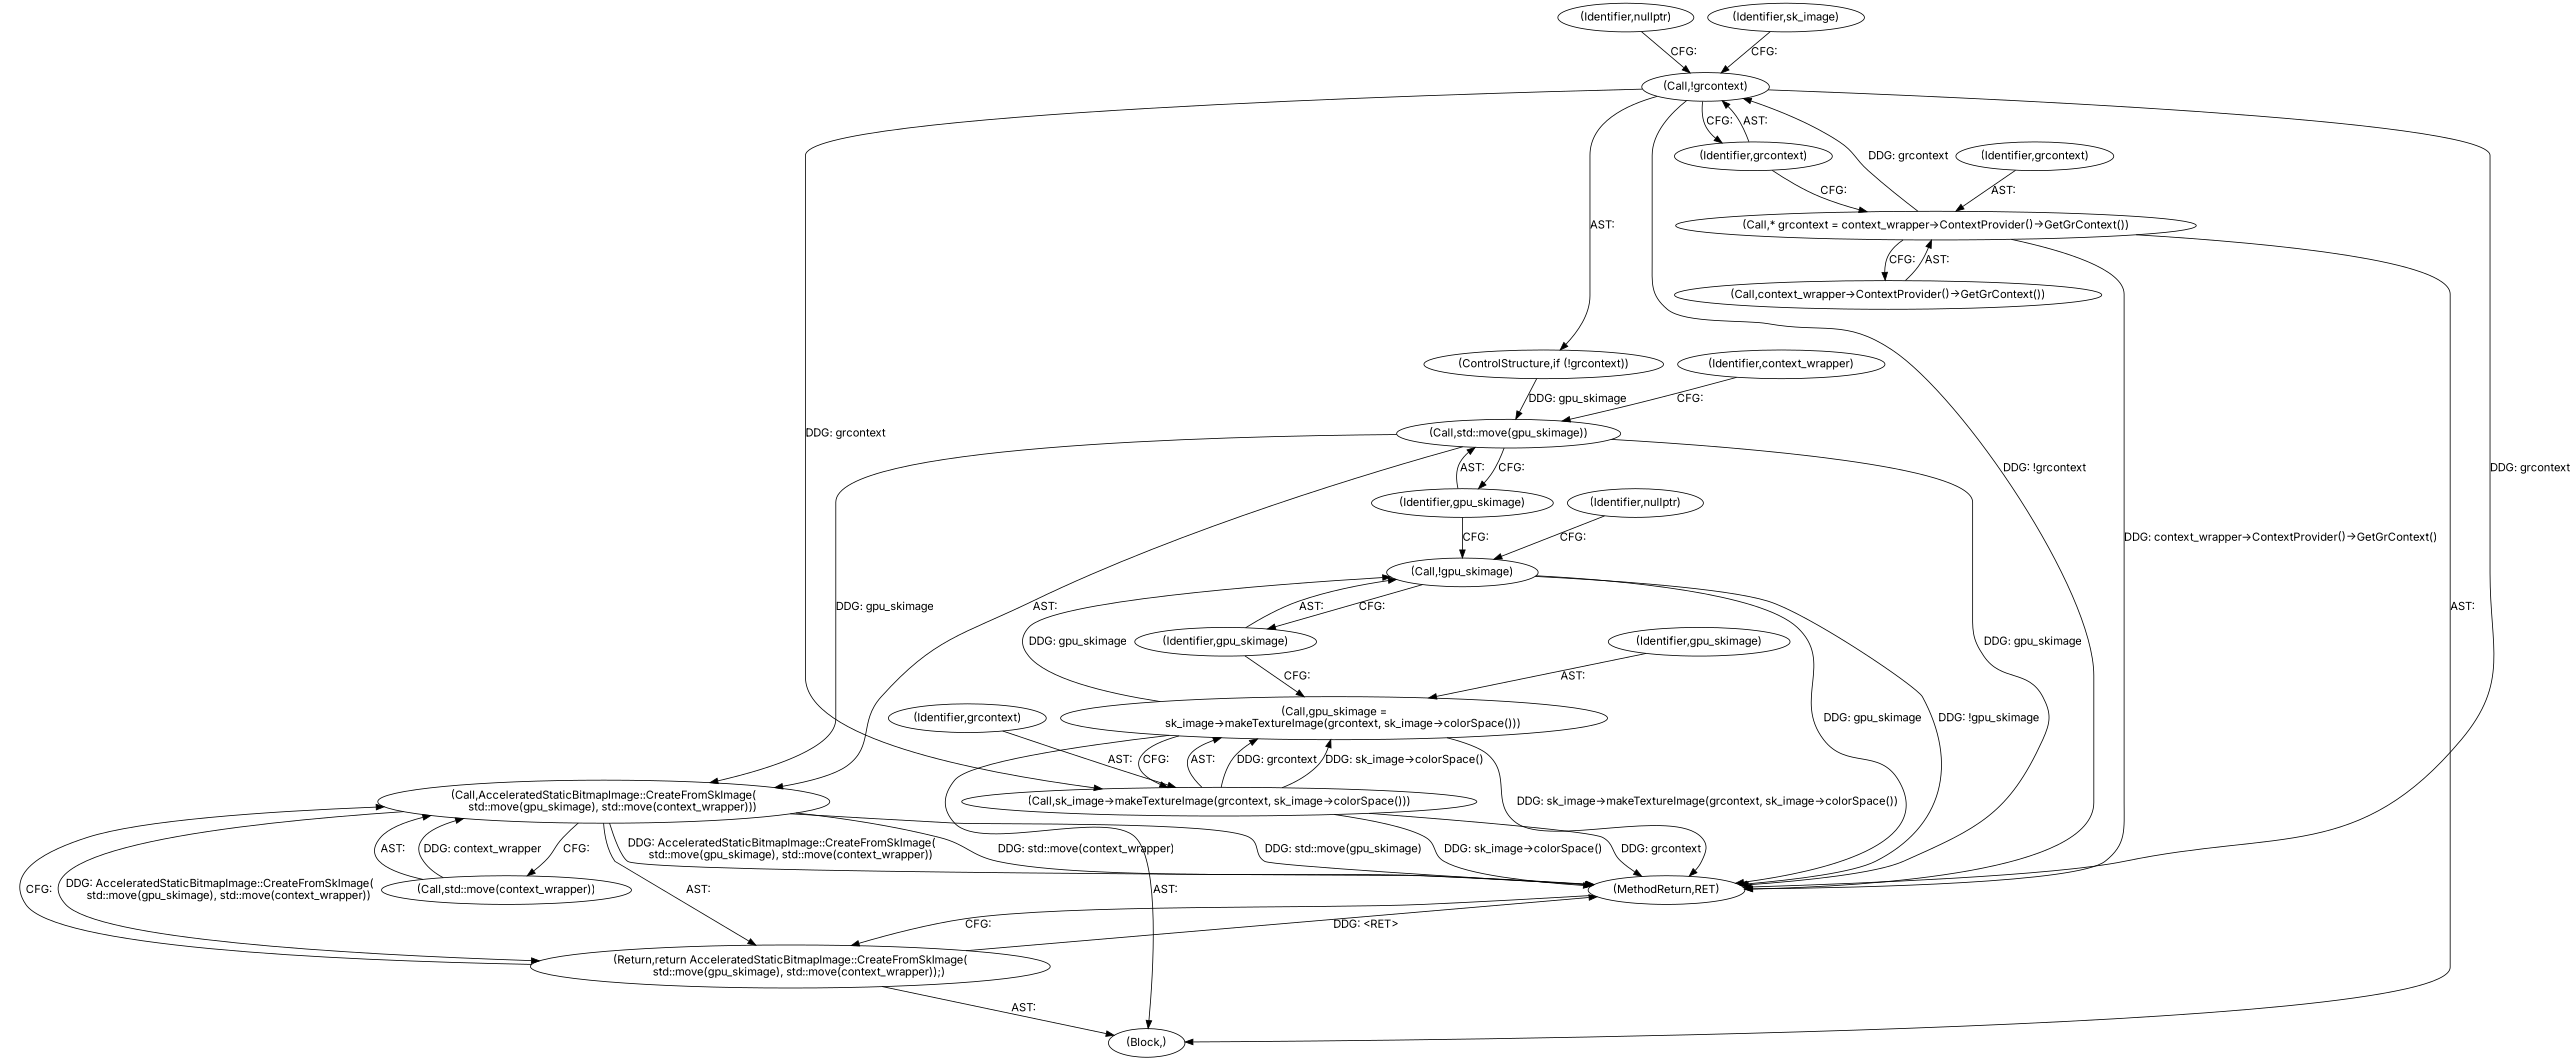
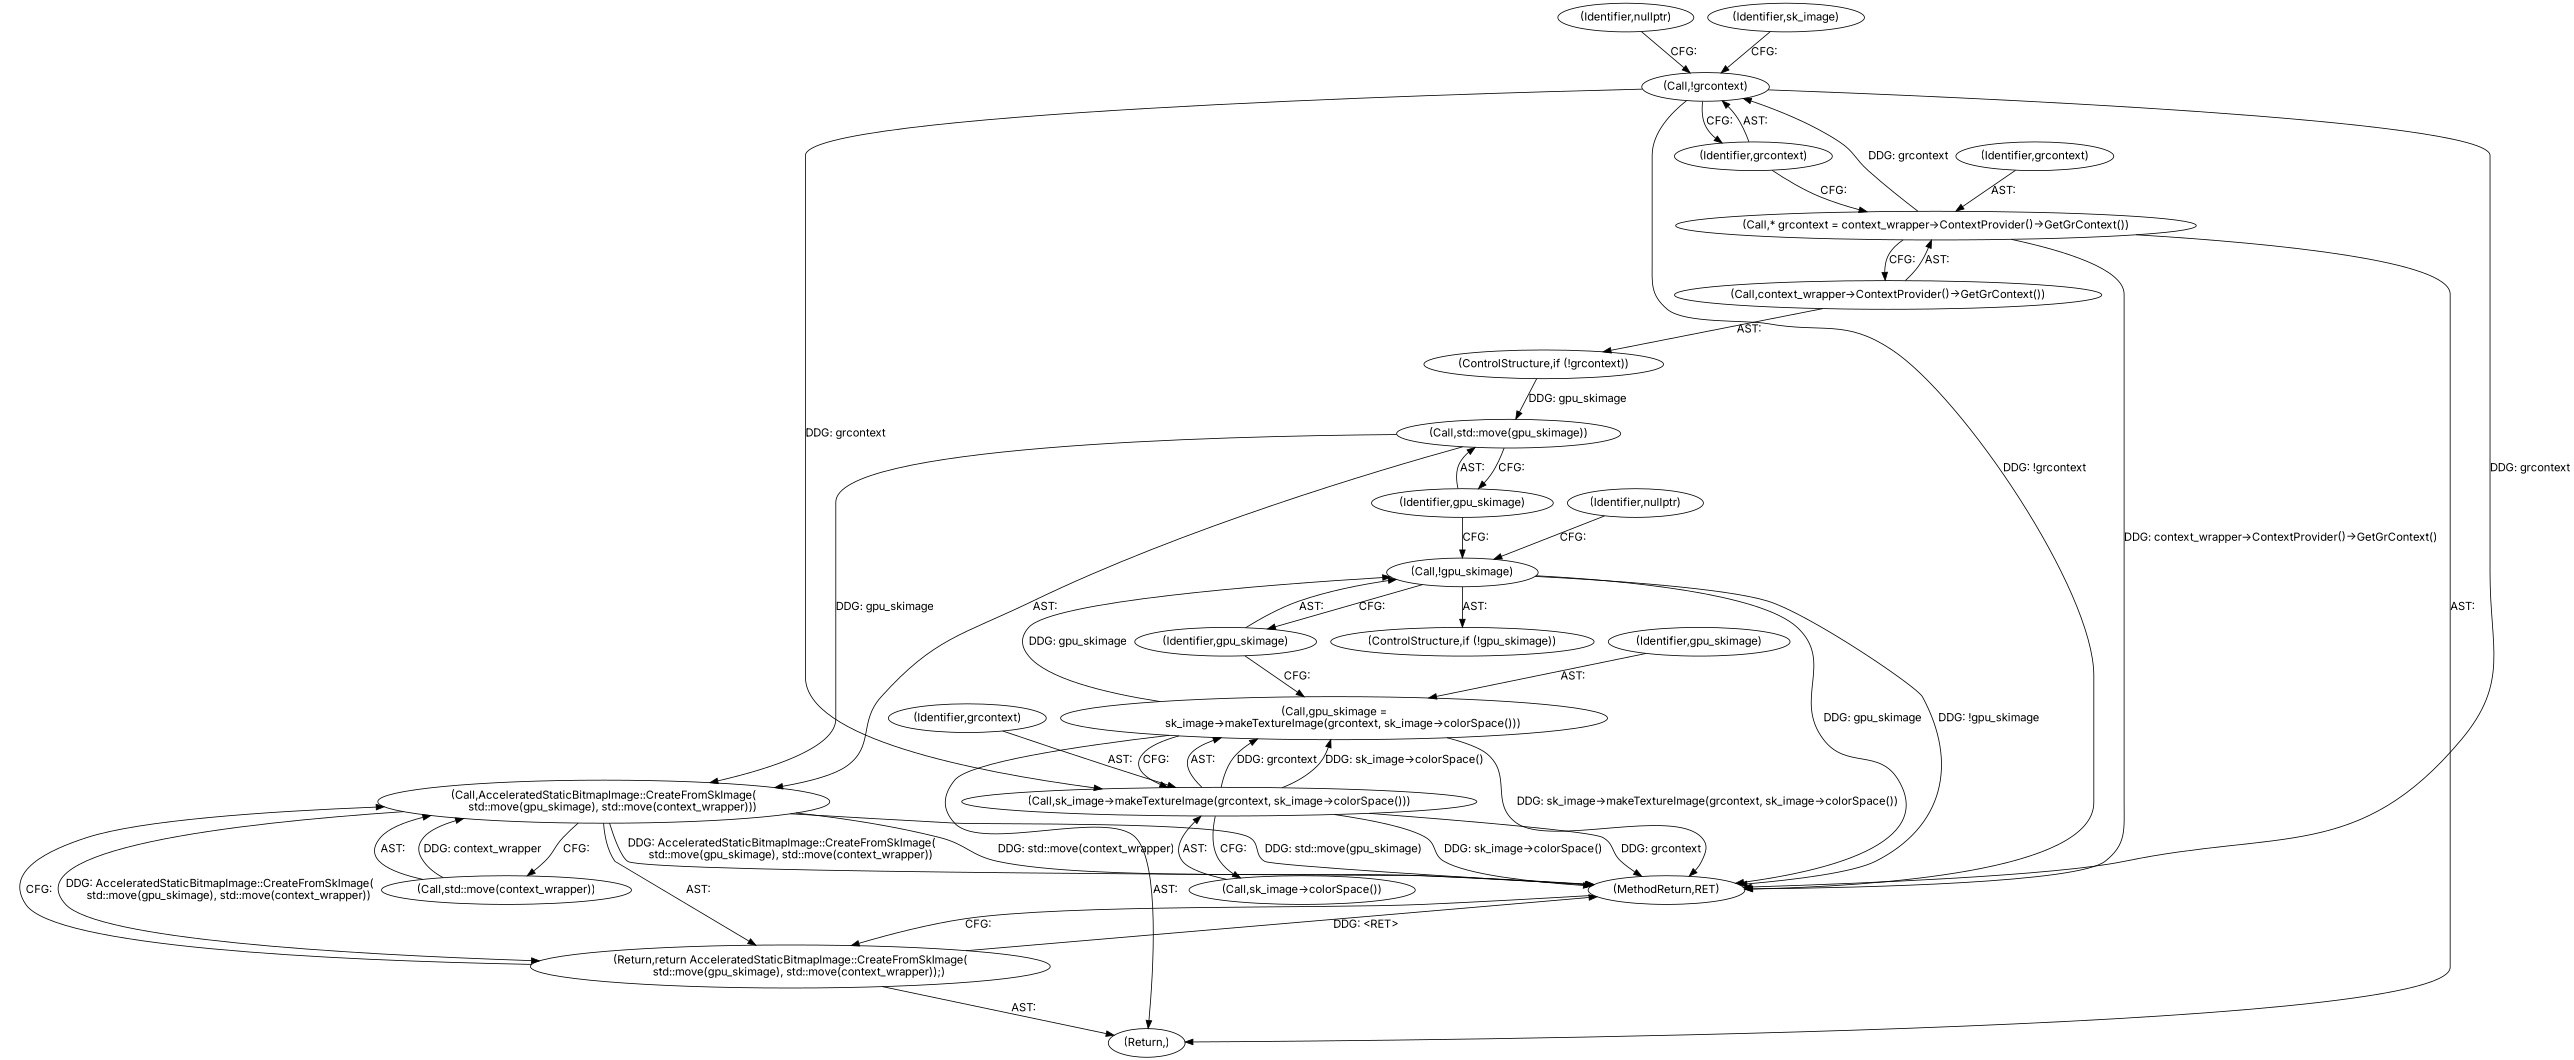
  digraph {
    fontname=Inter
    node [fontname=Inter]
    edge [fontname=Inter]
    n1 [label="(Call,std::move(gpu_skimage))"]
    n2 [label="(Call,AcceleratedStaticBitmapImage::CreateFromSkImage(\n      std::move(gpu_skimage), std::move(context_wrapper)))"]
    n3 [label="(MethodReturn,RET)"]
    n4 [label="(Identifier,gpu_skimage)"]
    n5 [label="(Return,return AcceleratedStaticBitmapImage::CreateFromSkImage(\n      std::move(gpu_skimage), std::move(context_wrapper));)"]
    n6 [label="(Call,std::move(context_wrapper))"]
    n7 [label="(Call,!gpu_skimage)"]
    n8 [label="(Identifier,gpu_skimage)"]
+   n9 [label="(ControlStructure,if (!gpu_skimage))"]
    n10 [label="(Call,gpu_skimage =\n      sk_image->makeTextureImage(grcontext, sk_image->colorSpace()))"]
    n11 [label="(Call,sk_image->makeTextureImage(grcontext, sk_image->colorSpace()))"]
-   n12 [label="(Block,)"]
+   n12 [label="(Return,)"]
+   n13 [label="(Call,sk_image->colorSpace())"]
    n14 [label="(Call,!grcontext)"]
    n15 [label="(ControlStructure,if (!grcontext))"]
    n16 [label="(Identifier,grcontext)"]
    n17 [label="(Call,* grcontext = context_wrapper->ContextProvider()->GetGrContext())"]
    n18 [label="(Call,context_wrapper->ContextProvider()->GetGrContext())"]
-   n19 [label="(Identifier,context_wrapper)"]
    n20 [label="(Identifier,nullptr)"]
    n21 [label="(Identifier,nullptr)"]
    n22 [label="(Identifier,grcontext)"]
    n23 [label="(Identifier,sk_image)"]
    n24 [label="(Identifier,gpu_skimage)"]
    n25 [label="(Identifier,grcontext)"]
    n1 -> n2 [label="AST: "]
    n1 -> n2 [label="DDG: gpu_skimage"]
-   n1 -> n3 [label="DDG: gpu_skimage"]
    n1 -> n4 [label="CFG: "]
    n2 -> n3 [label="DDG: std::move(context_wrapper)"]
    n2 -> n3 [label="DDG: std::move(gpu_skimage)"]
    n2 -> n3 [label="DDG: AcceleratedStaticBitmapImage::CreateFromSkImage(\n      std::move(gpu_skimage), std::move(context_wrapper))"]
    n2 -> n5 [label="AST: "]
    n2 -> n5 [label="DDG: AcceleratedStaticBitmapImage::CreateFromSkImage(\n      std::move(gpu_skimage), std::move(context_wrapper))"]
    n2 -> n6 [label="CFG: "]
    n3 -> n5 [label="CFG: "]
    n4 -> n1 [label="AST: "]
    n4 -> n7 [label="CFG: "]
    n5 -> n2 [label="CFG: "]
    n5 -> n3 [label="DDG: <RET>"]
    n5 -> n12 [label="AST: "]
    n6 -> n2 [label="AST: "]
    n6 -> n2 [label="DDG: context_wrapper"]
    n7 -> n3 [label="DDG: gpu_skimage"]
    n7 -> n3 [label="DDG: !gpu_skimage"]
    n7 -> n8 [label="CFG: "]
+   n7 -> n9 [label="AST: "]
    n8 -> n7 [label="AST: "]
    n8 -> n10 [label="CFG: "]
    n10 -> n3 [label="DDG: sk_image->makeTextureImage(grcontext, sk_image->colorSpace())"]
    n10 -> n7 [label="DDG: gpu_skimage"]
    n10 -> n11 [label="CFG: "]
    n10 -> n12 [label="AST: "]
    n11 -> n3 [label="DDG: sk_image->colorSpace()"]
    n11 -> n3 [label="DDG: grcontext"]
    n11 -> n10 [label="AST: "]
    n11 -> n10 [label="DDG: grcontext"]
    n11 -> n10 [label="DDG: sk_image->colorSpace()"]
+   n11 -> n13 [label="CFG: "]
+   n13 -> n11 [label="AST: "]
    n14 -> n3 [label="DDG: !grcontext"]
    n14 -> n3 [label="DDG: grcontext"]
    n14 -> n11 [label="DDG: grcontext"]
-   n14 -> n15 [label="AST: "]
+   n18 -> n15 [label="AST: "]
    n14 -> n16 [label="CFG: "]
    n15 -> n1 [label="DDG: gpu_skimage"]
    n16 -> n14 [label="AST: "]
    n16 -> n17 [label="CFG: "]
    n17 -> n3 [label="DDG: context_wrapper->ContextProvider()->GetGrContext()"]
    n17 -> n12 [label="AST: "]
    n17 -> n14 [label="DDG: grcontext"]
    n17 -> n18 [label="CFG: "]
    n18 -> n17 [label="AST: "]
-   n19 -> n1 [label="CFG: "]
    n20 -> n14 [label="CFG: "]
    n21 -> n7 [label="CFG: "]
    n22 -> n17 [label="AST: "]
    n23 -> n14 [label="CFG: "]
    n24 -> n10 [label="AST: "]
    n25 -> n11 [label="AST: "]
  }
